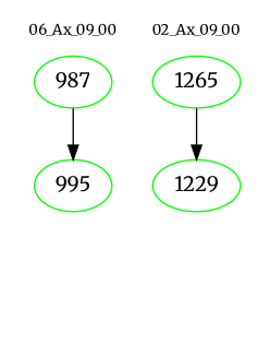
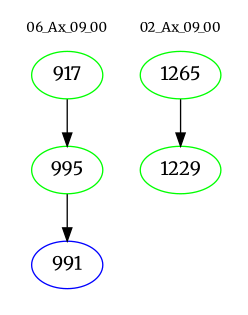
  digraph {
    fontname=Merriweather
    node [color=green fontname=Merriweather]
    edge [color=black fontname=Merriweather]
-   n1 [label=987]
+   n1 [label=917]
    n2 [label=995]
+   n3 [color=blue label=991]
    n4 [label=1265]
    n5 [label=1229]
    subgraph cluster_1 {
      color=white
      fontsize=10
      label="06_Ax_09_00"
      n1
      n2
+     n3
    }
    subgraph cluster_2 {
      color=white
      fontsize=10
      label="02_Ax_09_00"
      n4
      n5
    }
    n1 -> n2
+   n2 -> n3
    n4 -> n5
  }
